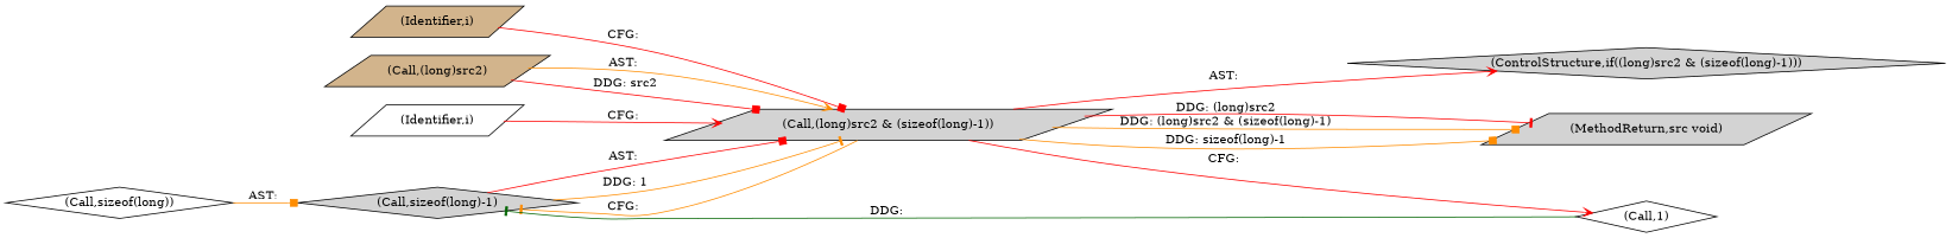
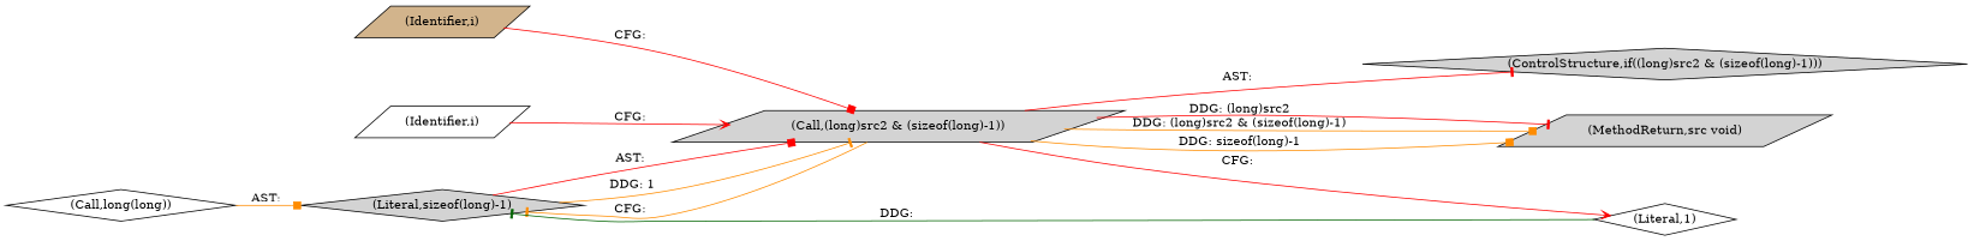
  digraph {
    rankdir=LR
    node [fillcolor=lightgrey shape=parallelogram style=filled]
    edge [arrowhead=box color=red]
-   n1 [label="(Call,sizeof(long)-1)" shape=diamond]
+   n1 [label="(Literal,sizeof(long)-1)" shape=diamond]
    n2 [label="(Call,(long)src2 & (sizeof(long)-1))"]
-   n3 [fillcolor=white label="(Call,1)" shape=diamond]
+   n3 [fillcolor=white label="(Literal,1)" shape=diamond]
    n4 [label="(ControlStructure,if((long)src2 & (sizeof(long)-1)))" shape=diamond]
    n5 [label="(MethodReturn,src void)"]
    n6 [fillcolor=tan label="(Identifier,i)"]
-   n7 [fillcolor=tan label="(Call,(long)src2)"]
-   n8 [fillcolor=white label="(Call,sizeof(long))" shape=diamond]
+   n8 [fillcolor=white label="(Call,long(long))" shape=diamond]
    n9 [fillcolor=white label="(Identifier,i)"]
    n1 -> n2 [label="AST: "]
    n1 -> n2 [arrowhead=tee color=darkorange label="DDG: 1"]
    n2 -> n1 [arrowhead=tee color=darkorange label="CFG: "]
    n2 -> n3 [arrowhead=vee label="CFG: "]
-   n2 -> n4 [arrowhead=vee label="AST: "]
+   n2 -> n4 [arrowhead=tee label="AST: "]
    n2 -> n5 [color=darkorange label="DDG: (long)src2 & (sizeof(long)-1)"]
    n2 -> n5 [color=darkorange label="DDG: sizeof(long)-1"]
    n2 -> n5 [arrowhead=tee label="DDG: (long)src2"]
    n3 -> n1 [arrowhead=tee color=darkgreen label="DDG: "]
    n6 -> n2 [label="CFG: "]
-   n7 -> n2 [arrowhead=vee color=darkorange label="AST: "]
-   n7 -> n2 [label="DDG: src2"]
    n8 -> n1 [color=darkorange label="AST: "]
    n9 -> n2 [arrowhead=vee label="CFG: "]
  }
